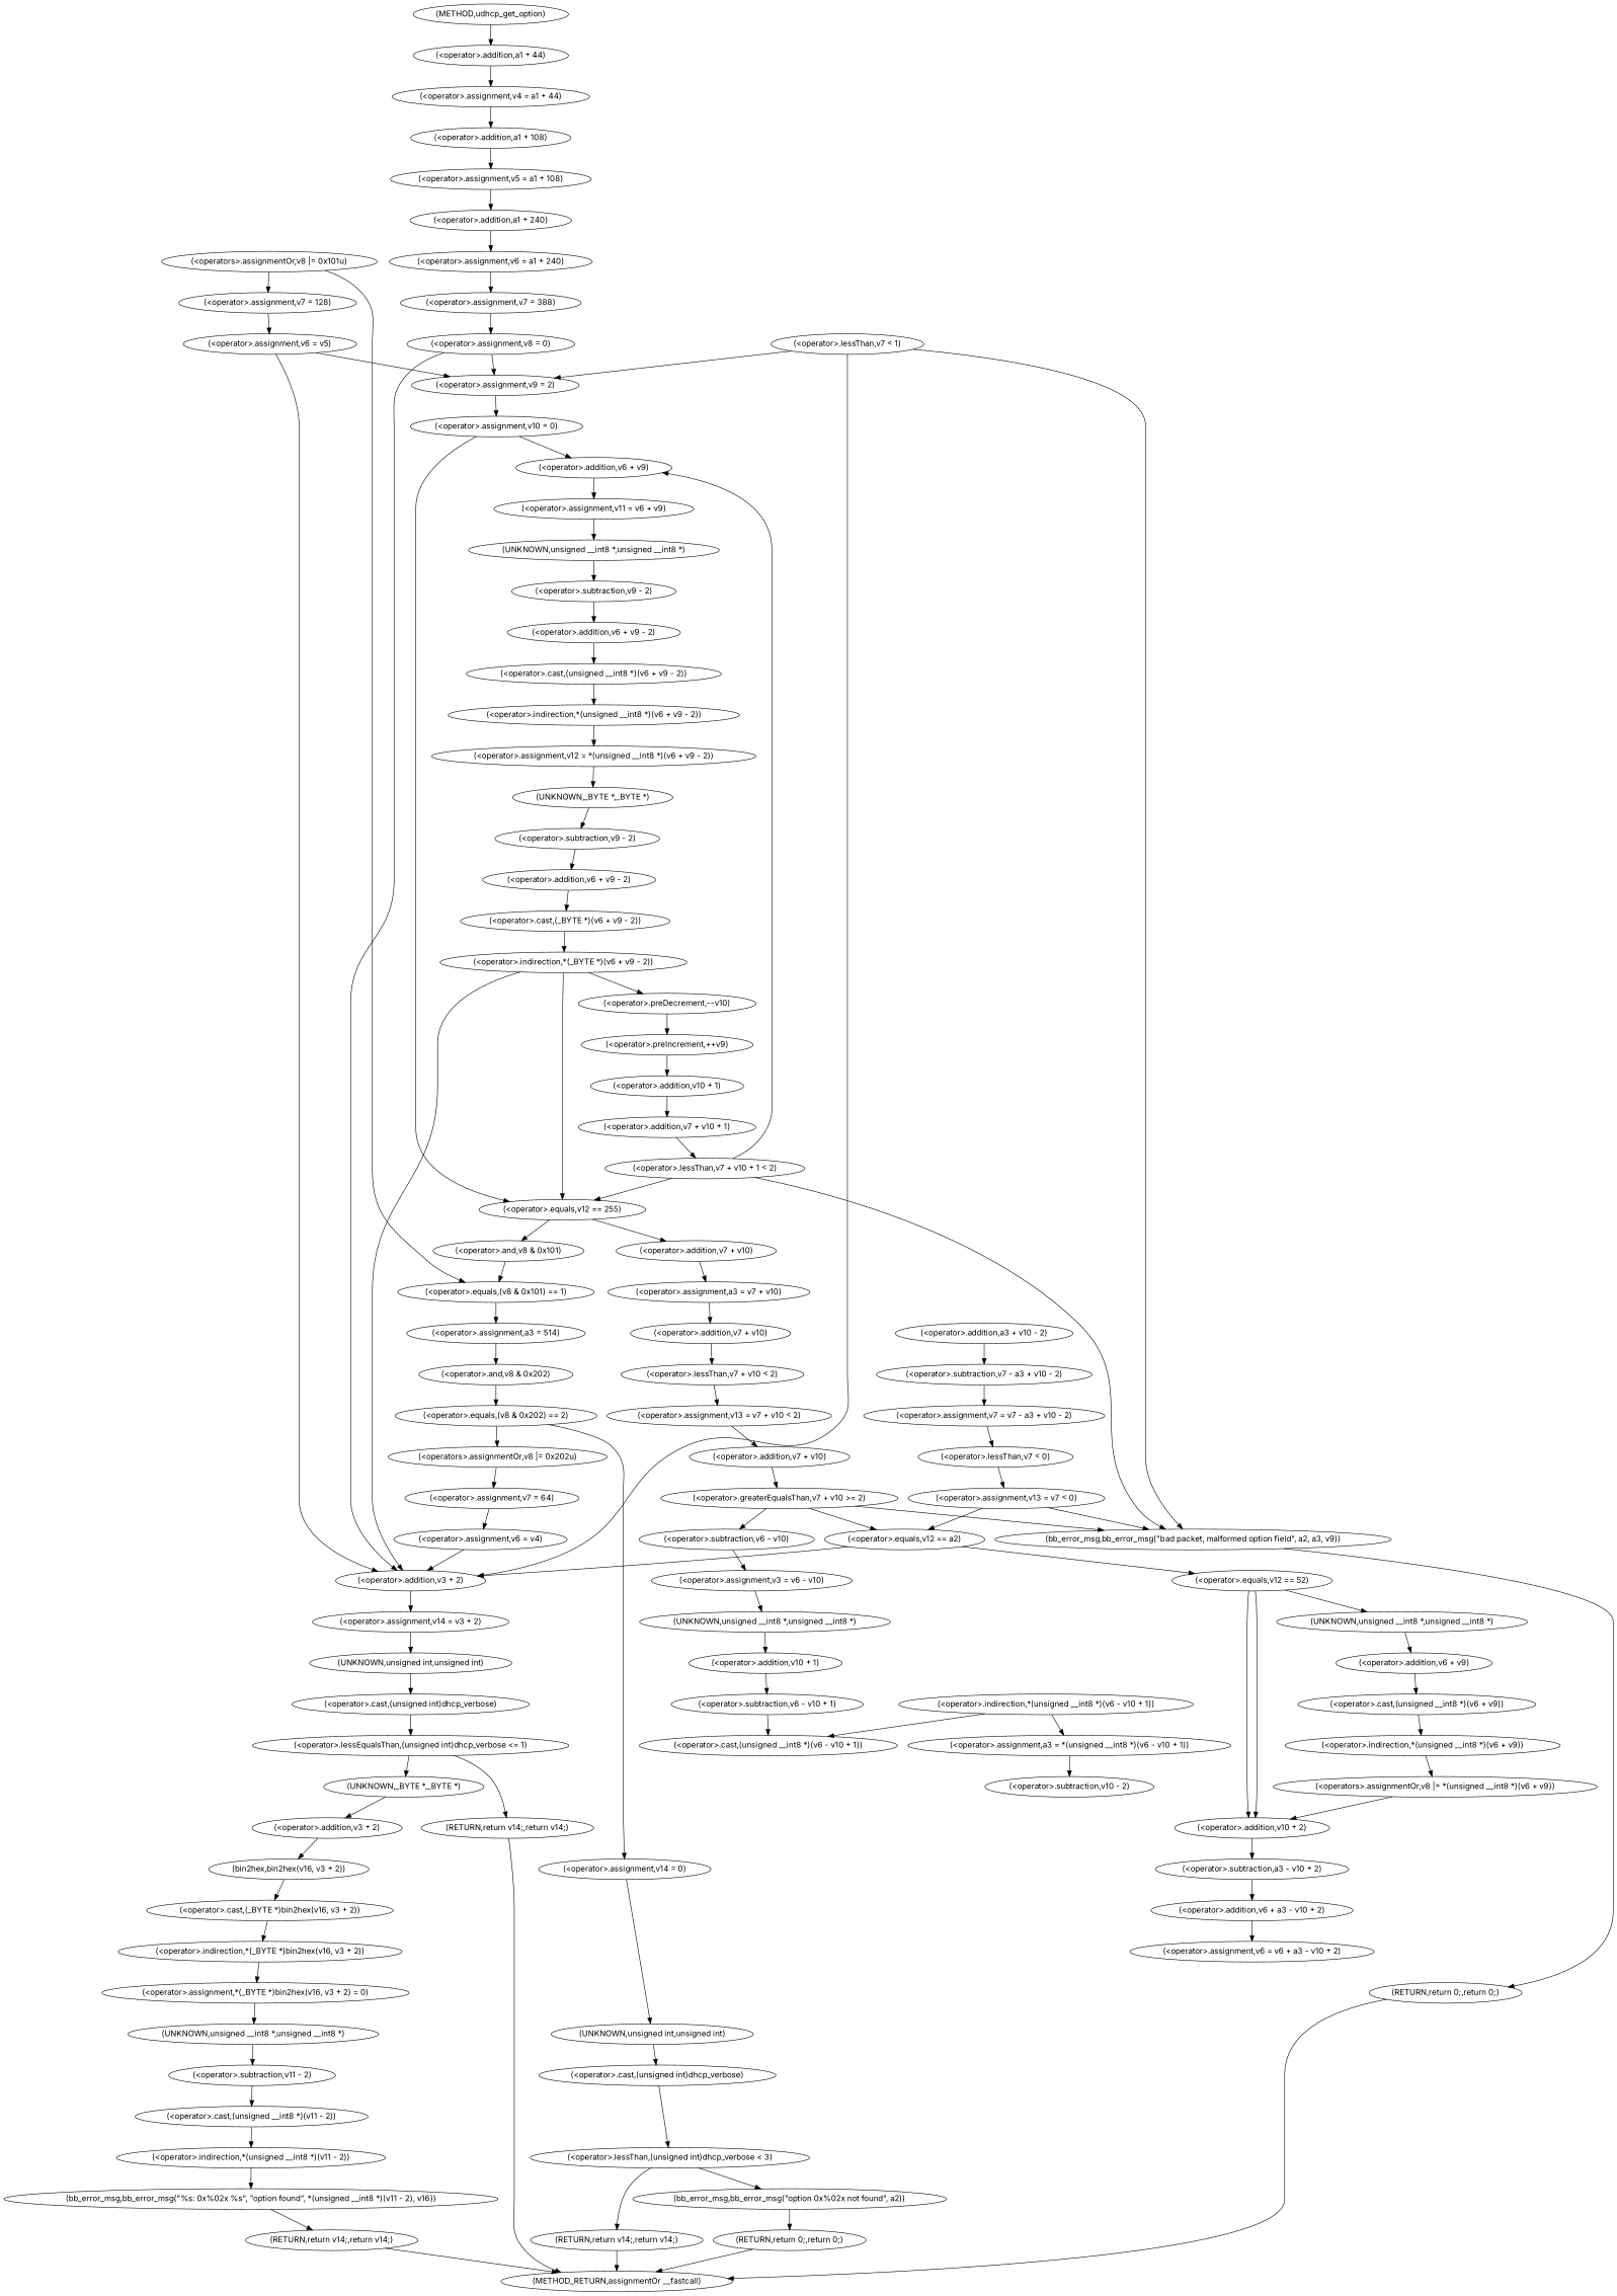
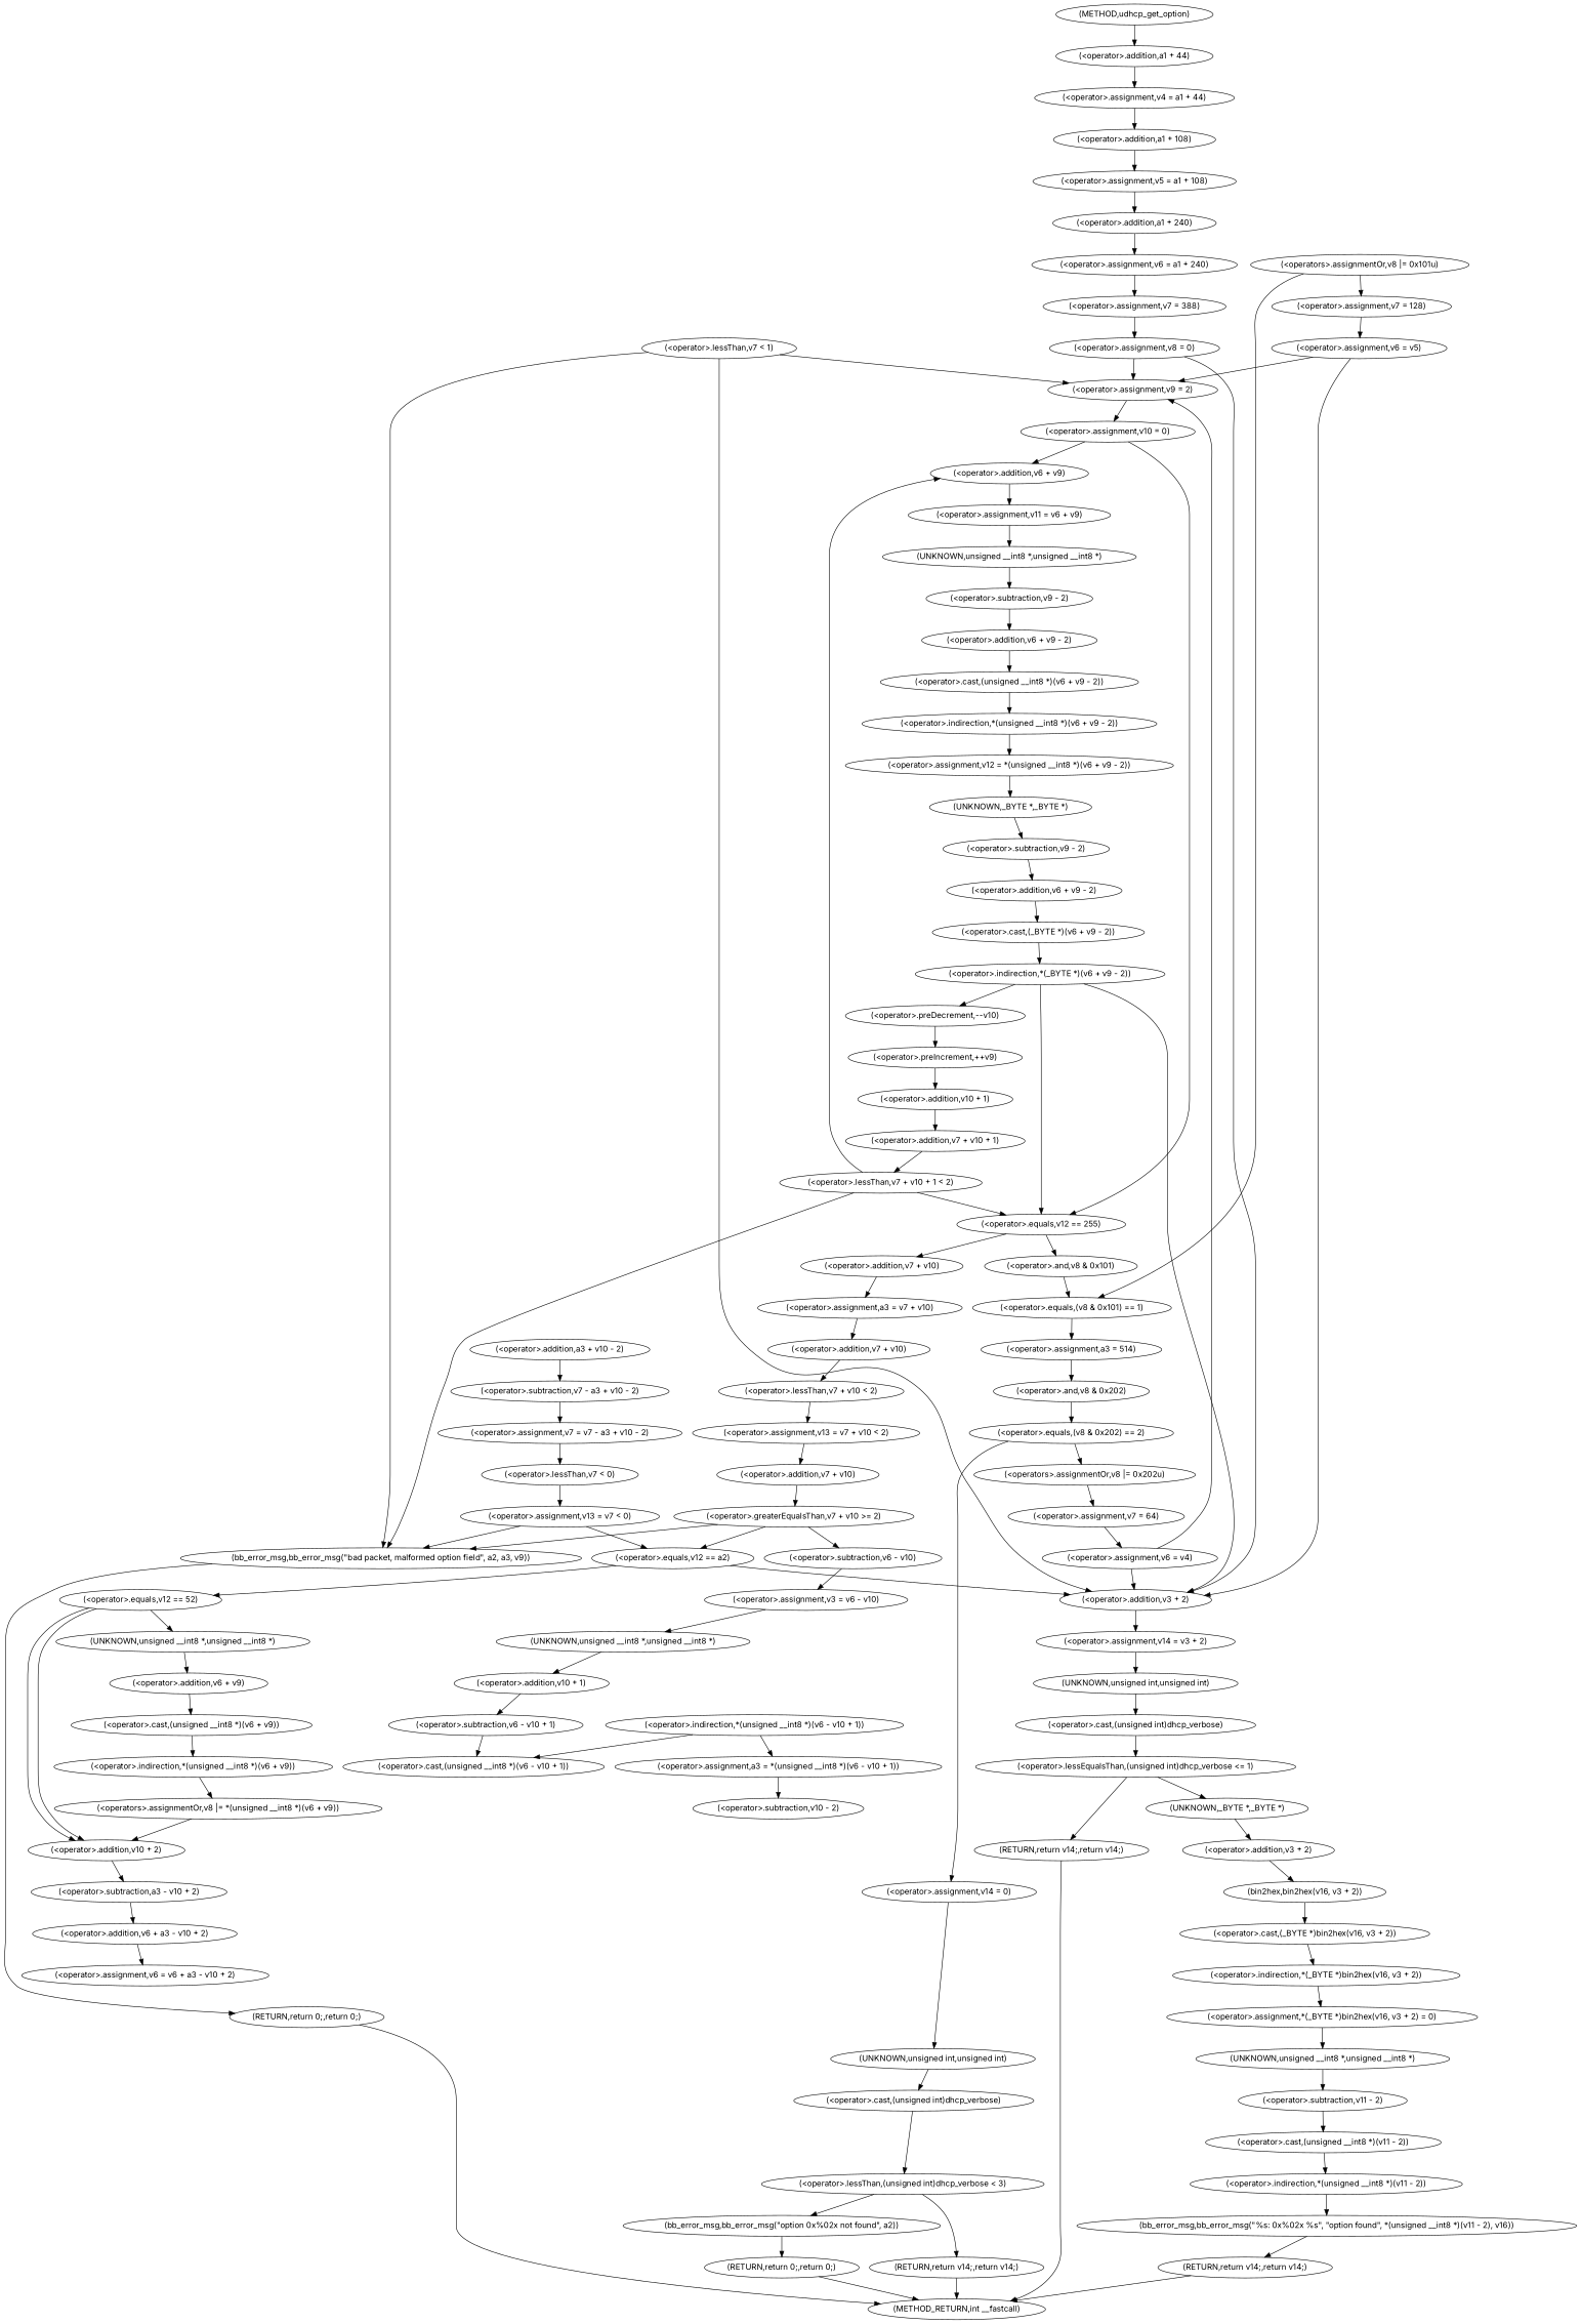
  digraph {
    fontname=Inter
    node [fontname=Inter]
    edge [fontname=Inter]
    n1 [label="(<operator>.assignment,v4 = a1 + 44)"]
    n2 [label="(<operator>.addition,a1 + 108)"]
    n3 [label="(<operator>.assignment,v5 = a1 + 108)"]
    n4 [label="(<operator>.addition,a1 + 44)"]
    n5 [label="(<operator>.addition,a1 + 240)"]
    n6 [label="(<operator>.assignment,v6 = a1 + 240)"]
    n7 [label="(<operator>.assignment,v7 = 388)"]
    n8 [label="(<operator>.assignment,v8 = 0)"]
    n9 [label="(<operator>.assignment,v9 = 2)"]
    n10 [label="(<operator>.addition,v3 + 2)"]
    n11 [label="(<operator>.assignment,v10 = 0)"]
    n12 [label="(<operator>.assignment,v14 = v3 + 2)"]
    n13 [label="(<operator>.addition,v6 + v9)"]
    n14 [label="(<operator>.equals,v12 == 255)"]
    n15 [label="(<operator>.assignment,v11 = v6 + v9)"]
    n16 [label="(<operator>.and,v8 & 0x101)"]
    n17 [label="(<operator>.addition,v7 + v10)"]
    n18 [label="(UNKNOWN,unsigned __int8 *,unsigned __int8 *)"]
    n19 [label="(<operator>.subtraction,v9 - 2)"]
    n20 [label="(<operator>.assignment,v12 = *(unsigned __int8 *)(v6 + v9 - 2))"]
    n21 [label="(UNKNOWN,_BYTE *,_BYTE *)"]
    n22 [label="(<operator>.subtraction,v9 - 2)"]
    n23 [label="(<operator>.indirection,*(unsigned __int8 *)(v6 + v9 - 2))"]
    n24 [label="(<operator>.cast,(unsigned __int8 *)(v6 + v9 - 2))"]
    n25 [label="(<operator>.addition,v6 + v9 - 2)"]
    n26 [label="(<operator>.indirection,*(_BYTE *)(v6 + v9 - 2))"]
    n27 [label="(<operator>.preDecrement,--v10)"]
    n28 [label="(<operator>.preIncrement,++v9)"]
    n29 [label="(<operator>.cast,(_BYTE *)(v6 + v9 - 2))"]
    n30 [label="(<operator>.addition,v6 + v9 - 2)"]
    n31 [label="(<operator>.addition,v10 + 1)"]
    n32 [label="(<operator>.addition,v7 + v10 + 1)"]
    n33 [label="(<operator>.lessThan,v7 + v10 + 1 < 2)"]
    n34 [label="(bb_error_msg,bb_error_msg(\"bad packet, malformed option field\", a2, a3, v9))"]
    n35 [label="(RETURN,return 0;,return 0;)"]
    n36 [label="(<operator>.equals,(v8 & 0x101) == 1)"]
    n37 [label="(<operator>.assignment,a3 = v7 + v10)"]
    n38 [label="(<operator>.assignment,a3 = 514)"]
    n39 [label="(<operators>.assignmentOr,v8 |= 0x101u)"]
    n40 [label="(<operator>.assignment,v7 = 128)"]
    n41 [label="(<operator>.and,v8 & 0x202)"]
    n42 [label="(<operator>.assignment,v6 = v5)"]
    n43 [label="(<operator>.equals,(v8 & 0x202) == 2)"]
    n44 [label="(<operators>.assignmentOr,v8 |= 0x202u)"]
    n45 [label="(<operator>.assignment,v14 = 0)"]
    n46 [label="(<operator>.assignment,v7 = 64)"]
    n47 [label="(UNKNOWN,unsigned int,unsigned int)"]
    n48 [label="(<operator>.assignment,v6 = v4)"]
    n49 [label="(<operator>.cast,(unsigned int)dhcp_verbose)"]
    n50 [label="(<operator>.lessThan,(unsigned int)dhcp_verbose < 3)"]
    n51 [label="(RETURN,return v14;,return v14;)"]
    n52 [label="(bb_error_msg,bb_error_msg(\"option 0x%02x not found\", a2))"]
-   n53 [label="(METHOD_RETURN,assignmentOr __fastcall)"]
+   n53 [label="(METHOD_RETURN,int __fastcall)"]
    n54 [label="(RETURN,return 0;,return 0;)"]
    n55 [label="(<operator>.addition,v7 + v10)"]
    n56 [label="(<operator>.lessThan,v7 + v10 < 2)"]
    n57 [label="(<operator>.assignment,v13 = v7 + v10 < 2)"]
    n58 [label="(<operator>.addition,v7 + v10)"]
    n59 [label="(<operator>.greaterEqualsThan,v7 + v10 >= 2)"]
    n60 [label="(<operator>.subtraction,v6 - v10)"]
    n61 [label="(<operator>.equals,v12 == a2)"]
    n62 [label="(<operator>.assignment,v3 = v6 - v10)"]
    n63 [label="(<operator>.equals,v12 == 52)"]
    n64 [label="(UNKNOWN,unsigned __int8 *,unsigned __int8 *)"]
    n65 [label="(<operator>.addition,v10 + 1)"]
    n66 [label="(<operator>.assignment,a3 = *(unsigned __int8 *)(v6 - v10 + 1))"]
    n67 [label="(<operator>.subtraction,v10 - 2)"]
    n68 [label="(<operator>.indirection,*(unsigned __int8 *)(v6 - v10 + 1))"]
    n69 [label="(<operator>.cast,(unsigned __int8 *)(v6 - v10 + 1))"]
    n70 [label="(<operator>.subtraction,v6 - v10 + 1)"]
    n71 [label="(<operator>.assignment,v7 = v7 - a3 + v10 - 2)"]
    n72 [label="(<operator>.lessThan,v7 < 0)"]
    n73 [label="(<operator>.assignment,v13 = v7 < 0)"]
    n74 [label="(<operator>.subtraction,v7 - a3 + v10 - 2)"]
    n75 [label="(<operator>.addition,a3 + v10 - 2)"]
    n76 [label="(UNKNOWN,unsigned __int8 *,unsigned __int8 *)"]
    n77 [label="(<operator>.addition,v10 + 2)"]
    n78 [label="(<operator>.addition,v6 + v9)"]
    n79 [label="(<operator>.subtraction,a3 - v10 + 2)"]
    n80 [label="(<operators>.assignmentOr,v8 |= *(unsigned __int8 *)(v6 + v9))"]
    n81 [label="(<operator>.indirection,*(unsigned __int8 *)(v6 + v9))"]
    n82 [label="(<operator>.cast,(unsigned __int8 *)(v6 + v9))"]
    n83 [label="(<operator>.assignment,v6 = v6 + a3 - v10 + 2)"]
    n84 [label="(<operator>.lessThan,v7 < 1)"]
    n85 [label="(<operator>.addition,v6 + a3 - v10 + 2)"]
    n86 [label="(UNKNOWN,unsigned int,unsigned int)"]
    n87 [label="(<operator>.cast,(unsigned int)dhcp_verbose)"]
    n88 [label="(<operator>.lessEqualsThan,(unsigned int)dhcp_verbose <= 1)"]
    n89 [label="(RETURN,return v14;,return v14;)"]
    n90 [label="(UNKNOWN,_BYTE *,_BYTE *)"]
    n91 [label="(<operator>.addition,v3 + 2)"]
    n92 [label="(<operator>.assignment,*(_BYTE *)bin2hex(v16, v3 + 2) = 0)"]
    n93 [label="(UNKNOWN,unsigned __int8 *,unsigned __int8 *)"]
    n94 [label="(<operator>.subtraction,v11 - 2)"]
    n95 [label="(<operator>.indirection,*(_BYTE *)bin2hex(v16, v3 + 2))"]
    n96 [label="(<operator>.cast,(_BYTE *)bin2hex(v16, v3 + 2))"]
    n97 [label="(bin2hex,bin2hex(v16, v3 + 2))"]
    n98 [label="(bb_error_msg,bb_error_msg(\"%s: 0x%02x %s\", \"option found\", *(unsigned __int8 *)(v11 - 2), v16))"]
    n99 [label="(RETURN,return v14;,return v14;)"]
    n100 [label="(<operator>.indirection,*(unsigned __int8 *)(v11 - 2))"]
    n101 [label="(<operator>.cast,(unsigned __int8 *)(v11 - 2))"]
    n102 [label="(METHOD,udhcp_get_option)"]
    n1 -> n2
    n2 -> n3
    n3 -> n5
    n4 -> n1
    n5 -> n6
    n6 -> n7
    n7 -> n8
    n8 -> n9
    n8 -> n10
    n9 -> n11
    n10 -> n12
    n11 -> n13
    n11 -> n14
    n12 -> n86
    n13 -> n15
    n14 -> n16
    n14 -> n17
    n15 -> n18
    n16 -> n36
    n17 -> n37
    n18 -> n19
    n19 -> n25
    n20 -> n21
    n21 -> n22
    n22 -> n30
    n23 -> n20
    n24 -> n23
    n25 -> n24
    n26 -> n10
    n26 -> n14
    n26 -> n27
    n27 -> n28
    n28 -> n31
    n29 -> n26
    n30 -> n29
    n31 -> n32
    n32 -> n33
    n33 -> n13
    n33 -> n14
    n33 -> n34
    n34 -> n35
    n35 -> n53
    n36 -> n38
    n37 -> n55
    n38 -> n41
    n39 -> n36
    n39 -> n40
    n40 -> n42
    n41 -> n43
    n42 -> n9
    n42 -> n10
    n43 -> n44
    n43 -> n45
    n44 -> n46
    n45 -> n47
    n46 -> n48
    n47 -> n49
+   n48 -> n9
    n48 -> n10
    n49 -> n50
    n50 -> n51
    n50 -> n52
    n51 -> n53
    n52 -> n54
    n54 -> n53
    n55 -> n56
    n56 -> n57
    n57 -> n58
    n58 -> n59
    n59 -> n34
    n59 -> n60
    n59 -> n61
    n60 -> n62
    n61 -> n10
    n61 -> n63
    n62 -> n64
    n63 -> n76
    n63 -> n77
    n63 -> n77
    n64 -> n65
    n65 -> n70
    n66 -> n67
    n68 -> n66
    n68 -> n69
    n70 -> n69
    n71 -> n72
    n72 -> n73
    n73 -> n34
    n73 -> n61
    n74 -> n71
    n75 -> n74
    n76 -> n78
    n77 -> n79
    n78 -> n82
    n79 -> n85
    n80 -> n77
    n81 -> n80
    n82 -> n81
    n84 -> n9
    n84 -> n10
    n84 -> n34
    n85 -> n83
    n86 -> n87
    n87 -> n88
    n88 -> n89
    n88 -> n90
    n89 -> n53
    n90 -> n91
    n91 -> n97
    n92 -> n93
    n93 -> n94
    n94 -> n101
    n95 -> n92
    n96 -> n95
    n97 -> n96
    n98 -> n99
    n99 -> n53
    n100 -> n98
    n101 -> n100
    n102 -> n4
  }
